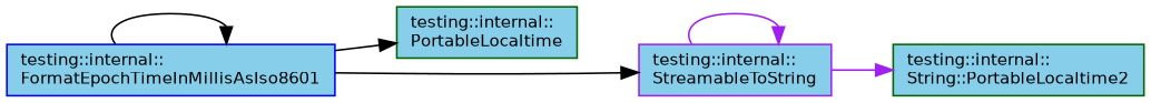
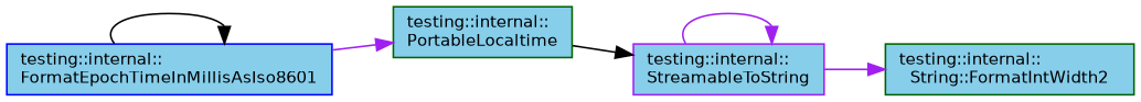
  digraph {
    rankdir=LR
    node [color=darkgreen fillcolor=skyblue fontname=Helvetica fontsize=10 shape=box style=filled]
    edge [color=black fontname=Helvetica fontsize=10 labelfontname=Helvetica labelfontsize=10 style=solid]
    n1 [color=blue fontcolor=black height=0.2 label="testing::internal::\lFormatEpochTimeInMillisAsIso8601" width=0.4]
    n2 [height=0.2 label="testing::internal::\lPortableLocaltime" width=0.4]
    n3 [color=purple height=0.2 label="testing::internal::\lStreamableToString" width=0.4]
-   n4 [height=0.2 label="testing::internal::\lString::PortableLocaltime2" width=0.4]
+   n4 [height=0.2 label="testing::internal::\lString::FormatIntWidth2" width=0.4]
    n1 -> n1
-   n1 -> n2
-   n1 -> n3
+   n1 -> n2 [color=purple]
+   n2 -> n3
    n3 -> n3 [color=purple]
    n3 -> n4 [color=purple]
  }
